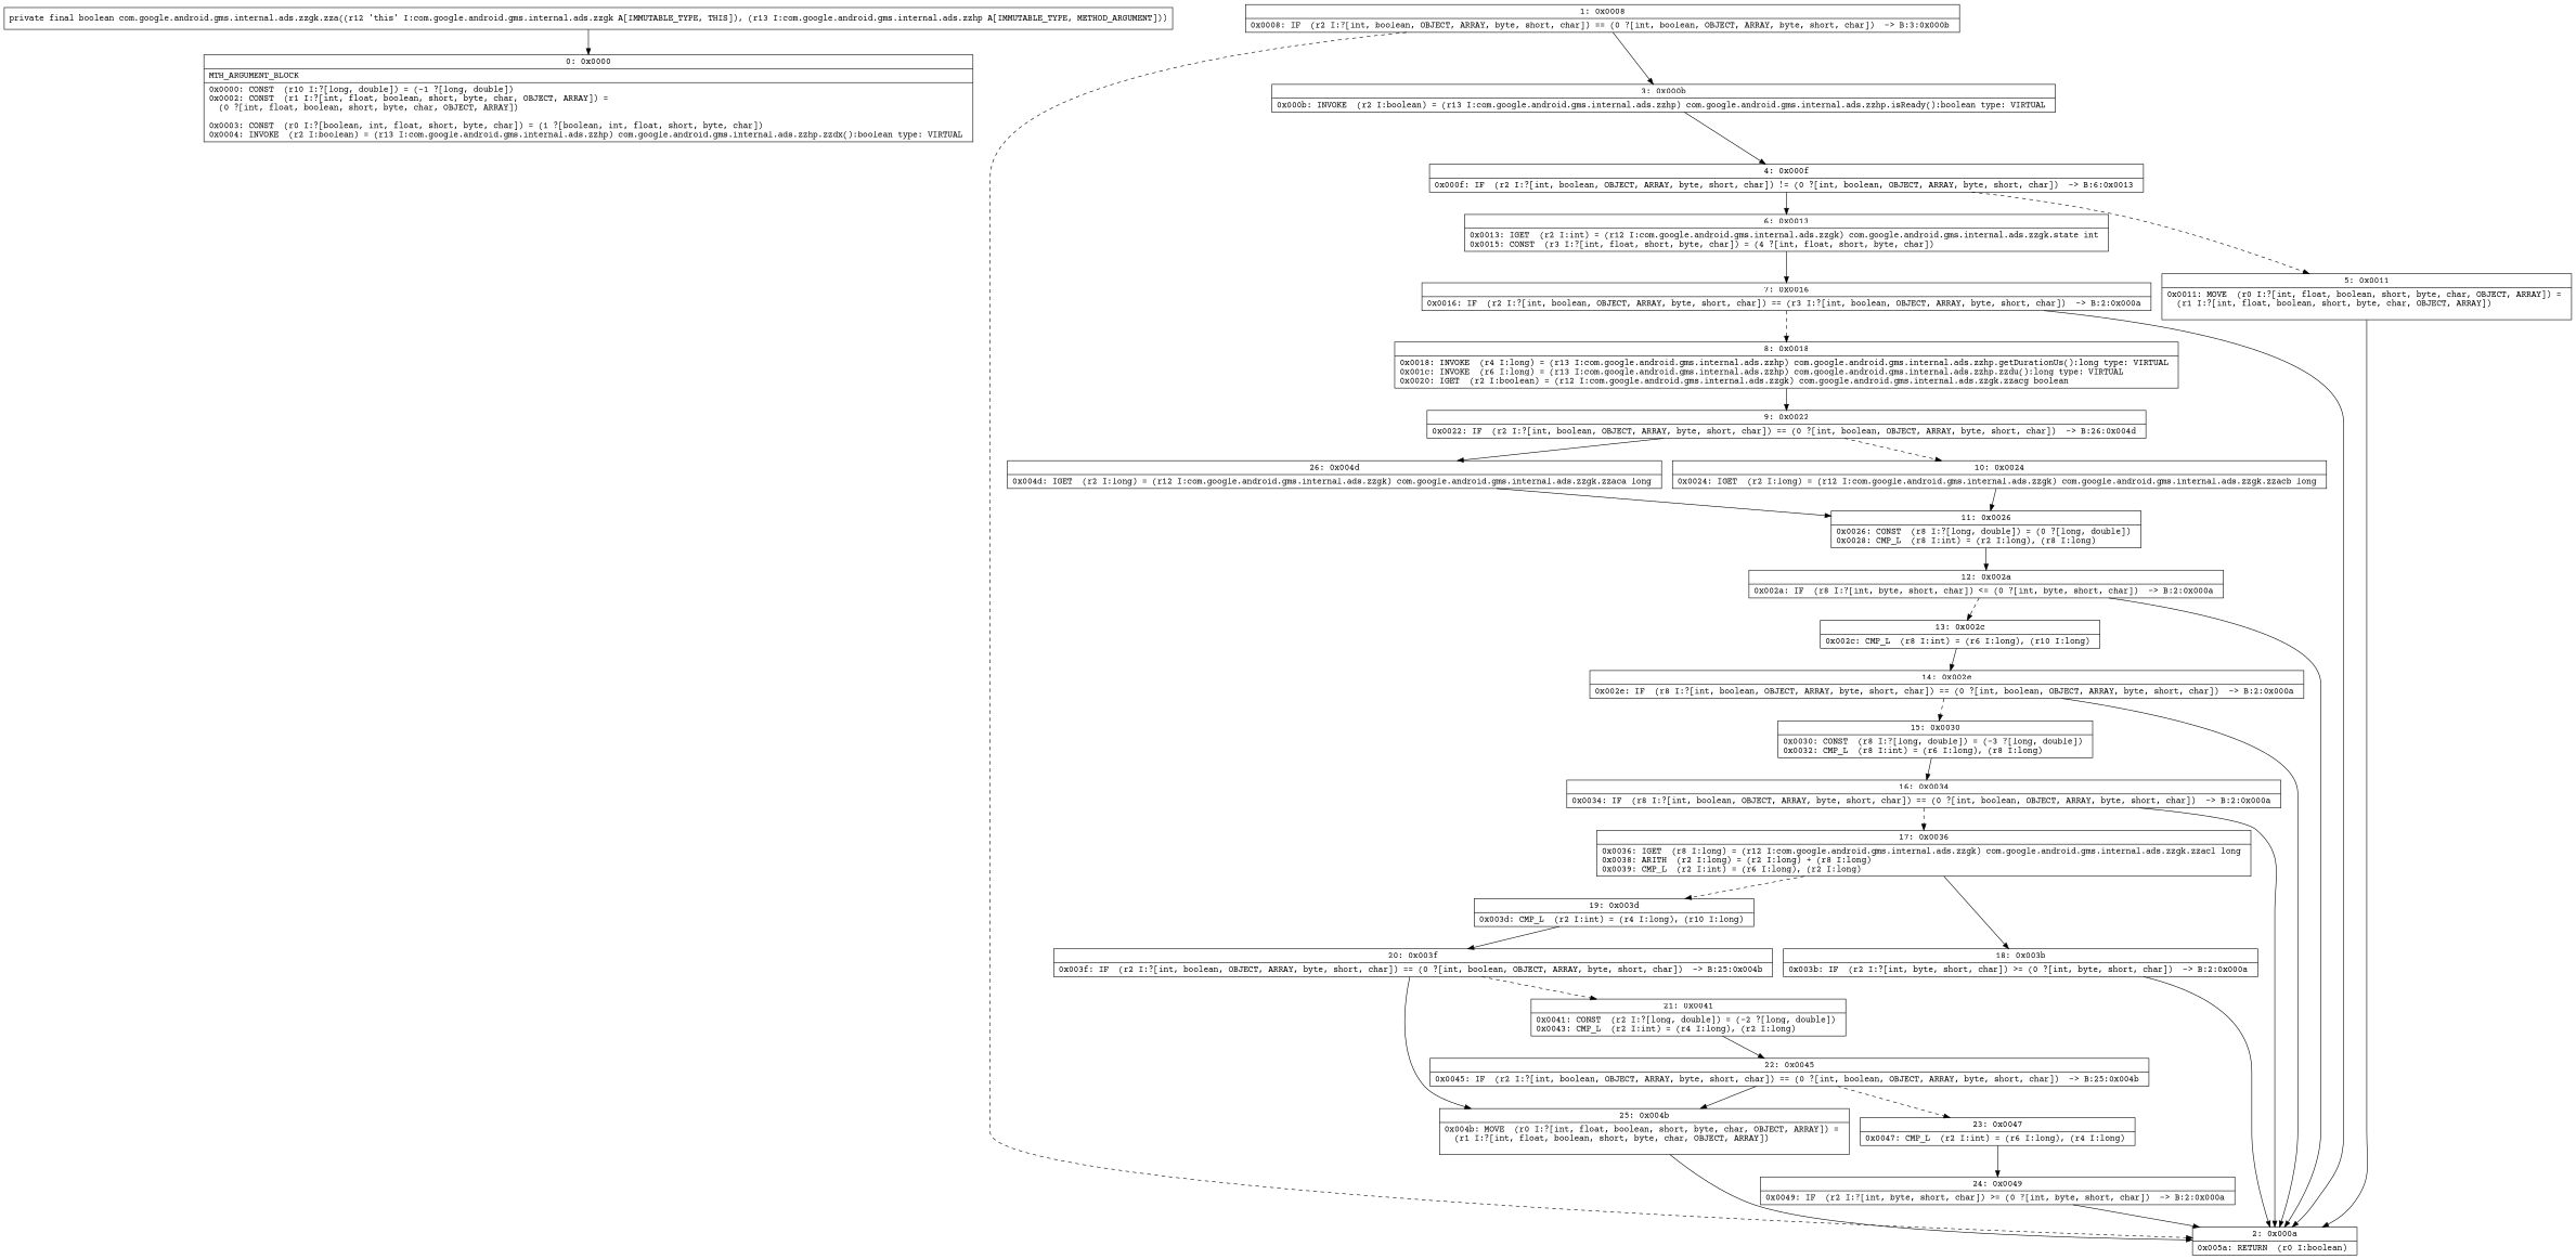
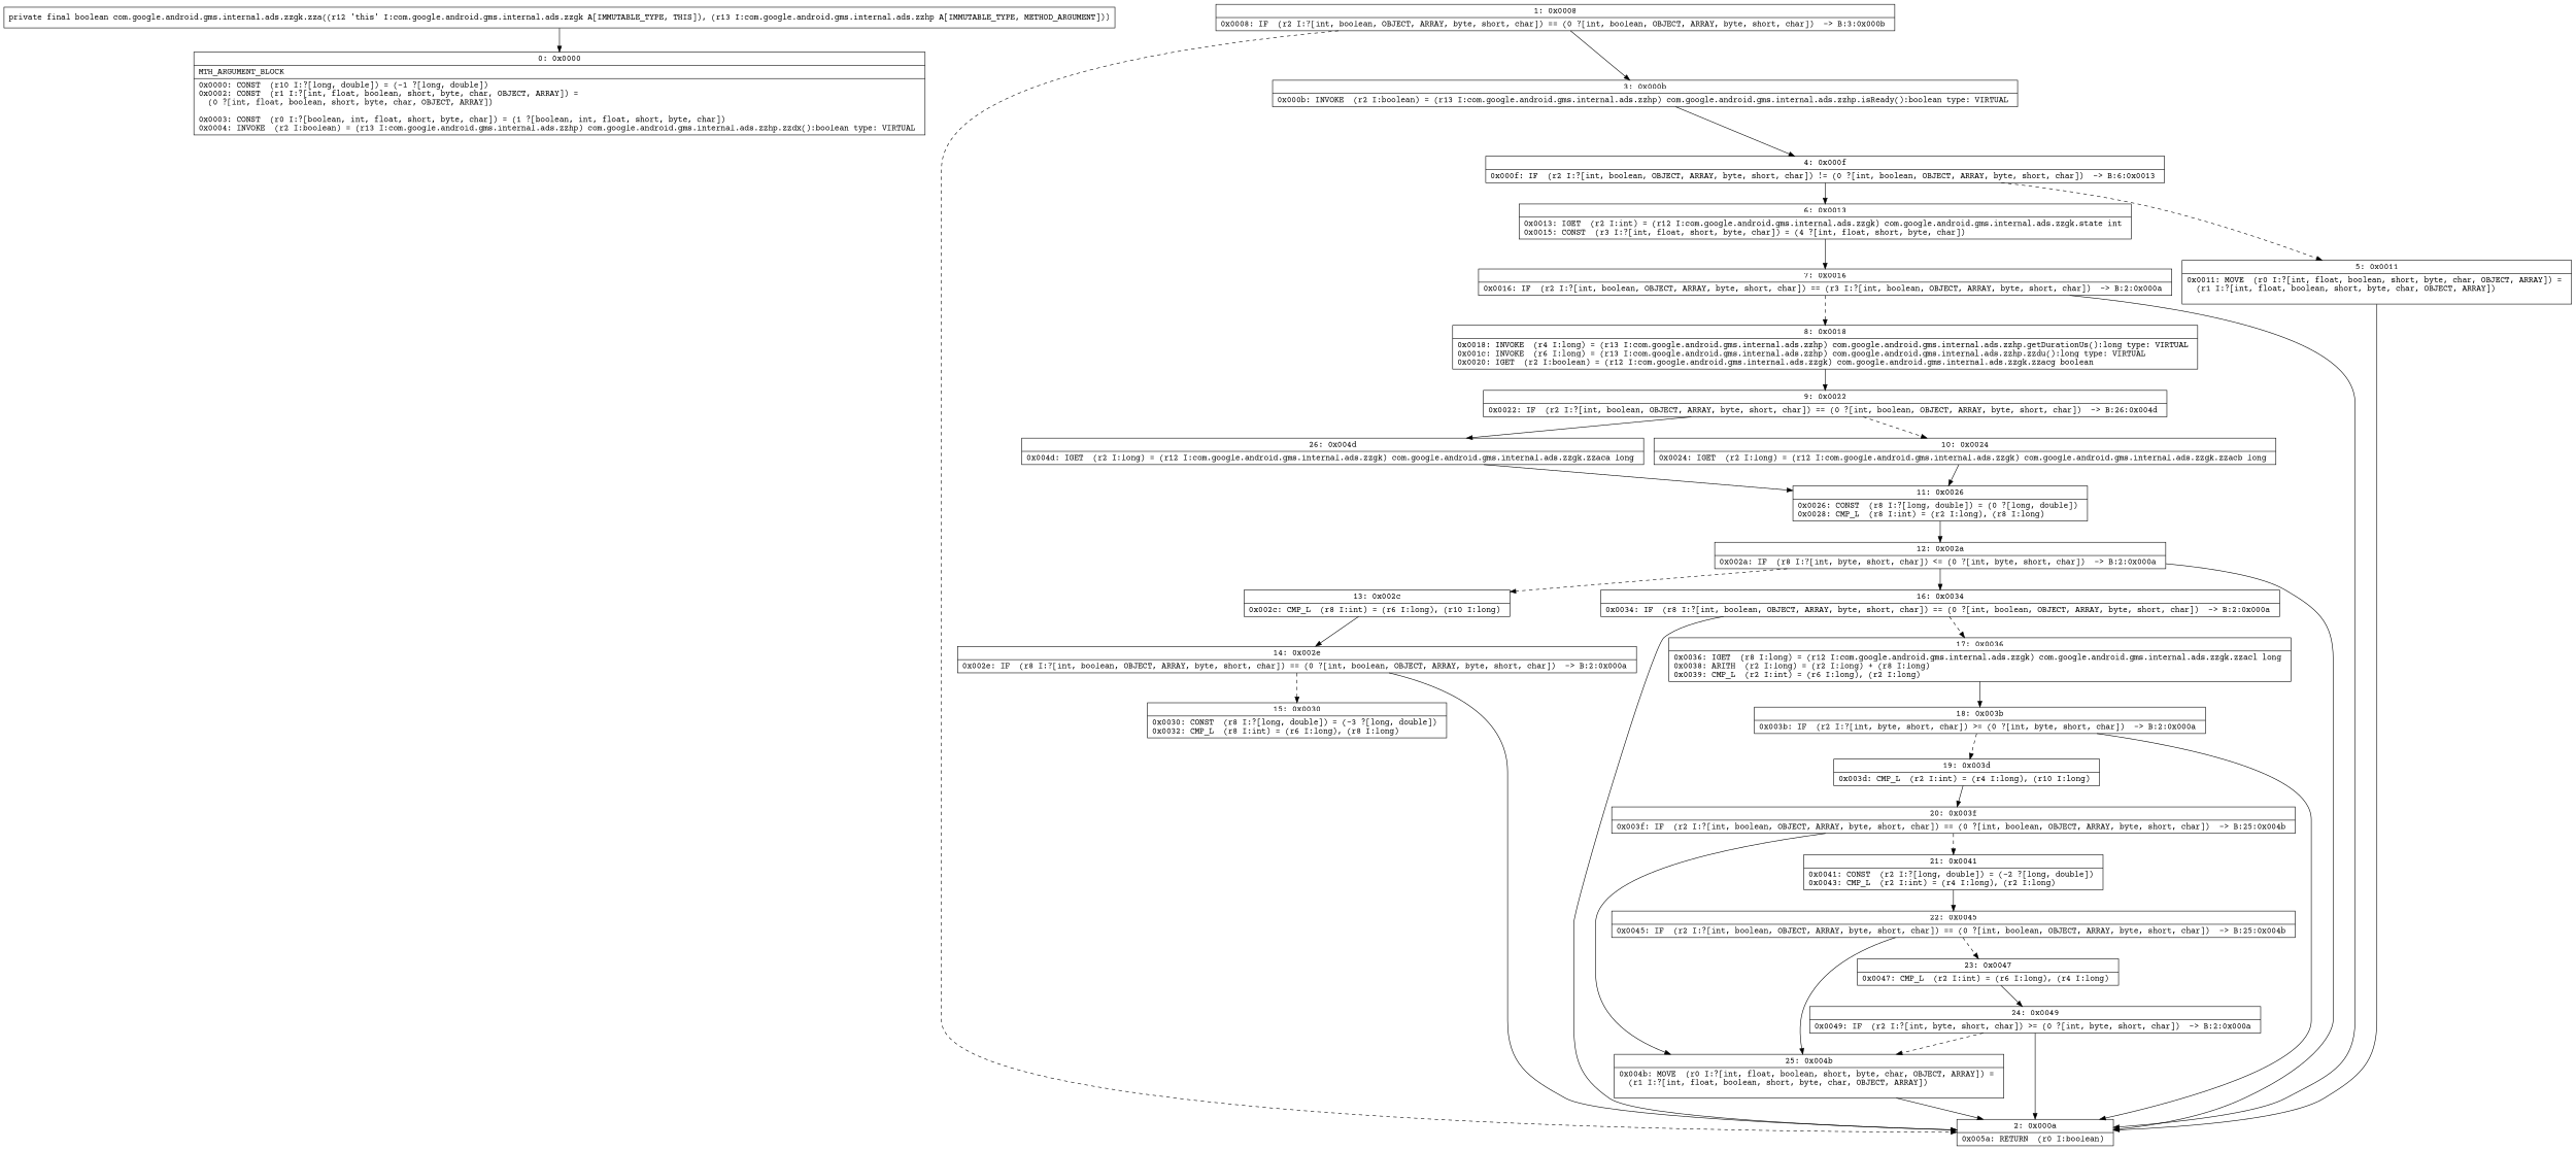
  digraph {
    fontname="Courier Prime"
    node [fontname="Courier Prime" shape=record]
    edge [fontname="Courier Prime"]
    n1 [label="{0\:\ 0x0000|MTH_ARGUMENT_BLOCK\l|0x0000: CONST  (r10 I:?[long, double]) = (\-1 ?[long, double]) \l0x0002: CONST  (r1 I:?[int, float, boolean, short, byte, char, OBJECT, ARRAY]) = \l  (0 ?[int, float, boolean, short, byte, char, OBJECT, ARRAY])\l \l0x0003: CONST  (r0 I:?[boolean, int, float, short, byte, char]) = (1 ?[boolean, int, float, short, byte, char]) \l0x0004: INVOKE  (r2 I:boolean) = (r13 I:com.google.android.gms.internal.ads.zzhp) com.google.android.gms.internal.ads.zzhp.zzdx():boolean type: VIRTUAL \l}"]
    n2 [label="{1\:\ 0x0008|0x0008: IF  (r2 I:?[int, boolean, OBJECT, ARRAY, byte, short, char]) == (0 ?[int, boolean, OBJECT, ARRAY, byte, short, char])  \-\> B:3:0x000b \l}"]
    n3 [label="{2\:\ 0x000a|0x005a: RETURN  (r0 I:boolean) \l}"]
    n4 [label="{3\:\ 0x000b|0x000b: INVOKE  (r2 I:boolean) = (r13 I:com.google.android.gms.internal.ads.zzhp) com.google.android.gms.internal.ads.zzhp.isReady():boolean type: VIRTUAL \l}"]
    n5 [label="{4\:\ 0x000f|0x000f: IF  (r2 I:?[int, boolean, OBJECT, ARRAY, byte, short, char]) != (0 ?[int, boolean, OBJECT, ARRAY, byte, short, char])  \-\> B:6:0x0013 \l}"]
    n6 [label="{5\:\ 0x0011|0x0011: MOVE  (r0 I:?[int, float, boolean, short, byte, char, OBJECT, ARRAY]) = \l  (r1 I:?[int, float, boolean, short, byte, char, OBJECT, ARRAY])\l \l}"]
    n7 [label="{6\:\ 0x0013|0x0013: IGET  (r2 I:int) = (r12 I:com.google.android.gms.internal.ads.zzgk) com.google.android.gms.internal.ads.zzgk.state int \l0x0015: CONST  (r3 I:?[int, float, short, byte, char]) = (4 ?[int, float, short, byte, char]) \l}"]
    n8 [label="{7\:\ 0x0016|0x0016: IF  (r2 I:?[int, boolean, OBJECT, ARRAY, byte, short, char]) == (r3 I:?[int, boolean, OBJECT, ARRAY, byte, short, char])  \-\> B:2:0x000a \l}"]
    n9 [label="{8\:\ 0x0018|0x0018: INVOKE  (r4 I:long) = (r13 I:com.google.android.gms.internal.ads.zzhp) com.google.android.gms.internal.ads.zzhp.getDurationUs():long type: VIRTUAL \l0x001c: INVOKE  (r6 I:long) = (r13 I:com.google.android.gms.internal.ads.zzhp) com.google.android.gms.internal.ads.zzhp.zzdu():long type: VIRTUAL \l0x0020: IGET  (r2 I:boolean) = (r12 I:com.google.android.gms.internal.ads.zzgk) com.google.android.gms.internal.ads.zzgk.zzacg boolean \l}"]
    n10 [label="{9\:\ 0x0022|0x0022: IF  (r2 I:?[int, boolean, OBJECT, ARRAY, byte, short, char]) == (0 ?[int, boolean, OBJECT, ARRAY, byte, short, char])  \-\> B:26:0x004d \l}"]
    n11 [label="{10\:\ 0x0024|0x0024: IGET  (r2 I:long) = (r12 I:com.google.android.gms.internal.ads.zzgk) com.google.android.gms.internal.ads.zzgk.zzacb long \l}"]
    n12 [label="{26\:\ 0x004d|0x004d: IGET  (r2 I:long) = (r12 I:com.google.android.gms.internal.ads.zzgk) com.google.android.gms.internal.ads.zzgk.zzaca long \l}"]
    n13 [label="{11\:\ 0x0026|0x0026: CONST  (r8 I:?[long, double]) = (0 ?[long, double]) \l0x0028: CMP_L  (r8 I:int) = (r2 I:long), (r8 I:long) \l}"]
    n14 [label="{12\:\ 0x002a|0x002a: IF  (r8 I:?[int, byte, short, char]) \<= (0 ?[int, byte, short, char])  \-\> B:2:0x000a \l}"]
    n15 [label="{13\:\ 0x002c|0x002c: CMP_L  (r8 I:int) = (r6 I:long), (r10 I:long) \l}"]
    n16 [label="{14\:\ 0x002e|0x002e: IF  (r8 I:?[int, boolean, OBJECT, ARRAY, byte, short, char]) == (0 ?[int, boolean, OBJECT, ARRAY, byte, short, char])  \-\> B:2:0x000a \l}"]
    n17 [label="{15\:\ 0x0030|0x0030: CONST  (r8 I:?[long, double]) = (\-3 ?[long, double]) \l0x0032: CMP_L  (r8 I:int) = (r6 I:long), (r8 I:long) \l}"]
    n18 [label="{16\:\ 0x0034|0x0034: IF  (r8 I:?[int, boolean, OBJECT, ARRAY, byte, short, char]) == (0 ?[int, boolean, OBJECT, ARRAY, byte, short, char])  \-\> B:2:0x000a \l}"]
    n19 [label="{17\:\ 0x0036|0x0036: IGET  (r8 I:long) = (r12 I:com.google.android.gms.internal.ads.zzgk) com.google.android.gms.internal.ads.zzgk.zzacl long \l0x0038: ARITH  (r2 I:long) = (r2 I:long) + (r8 I:long) \l0x0039: CMP_L  (r2 I:int) = (r6 I:long), (r2 I:long) \l}"]
    n20 [label="{18\:\ 0x003b|0x003b: IF  (r2 I:?[int, byte, short, char]) \>= (0 ?[int, byte, short, char])  \-\> B:2:0x000a \l}"]
    n21 [label="{19\:\ 0x003d|0x003d: CMP_L  (r2 I:int) = (r4 I:long), (r10 I:long) \l}"]
    n22 [label="{20\:\ 0x003f|0x003f: IF  (r2 I:?[int, boolean, OBJECT, ARRAY, byte, short, char]) == (0 ?[int, boolean, OBJECT, ARRAY, byte, short, char])  \-\> B:25:0x004b \l}"]
    n23 [label="{21\:\ 0x0041|0x0041: CONST  (r2 I:?[long, double]) = (\-2 ?[long, double]) \l0x0043: CMP_L  (r2 I:int) = (r4 I:long), (r2 I:long) \l}"]
    n24 [label="{25\:\ 0x004b|0x004b: MOVE  (r0 I:?[int, float, boolean, short, byte, char, OBJECT, ARRAY]) = \l  (r1 I:?[int, float, boolean, short, byte, char, OBJECT, ARRAY])\l \l}"]
    n25 [label="{22\:\ 0x0045|0x0045: IF  (r2 I:?[int, boolean, OBJECT, ARRAY, byte, short, char]) == (0 ?[int, boolean, OBJECT, ARRAY, byte, short, char])  \-\> B:25:0x004b \l}"]
    n26 [label="{23\:\ 0x0047|0x0047: CMP_L  (r2 I:int) = (r6 I:long), (r4 I:long) \l}"]
    n27 [label="{24\:\ 0x0049|0x0049: IF  (r2 I:?[int, byte, short, char]) \>= (0 ?[int, byte, short, char])  \-\> B:2:0x000a \l}"]
    n28 [label="{private final boolean com.google.android.gms.internal.ads.zzgk.zza((r12 'this' I:com.google.android.gms.internal.ads.zzgk A[IMMUTABLE_TYPE, THIS]), (r13 I:com.google.android.gms.internal.ads.zzhp A[IMMUTABLE_TYPE, METHOD_ARGUMENT])) }"]
    n2 -> n3 [style=dashed]
    n2 -> n4
    n4 -> n5
    n5 -> n6 [style=dashed]
    n5 -> n7
    n6 -> n3
    n7 -> n8
    n8 -> n3
    n8 -> n9 [style=dashed]
    n9 -> n10
    n10 -> n11 [style=dashed]
    n10 -> n12
    n11 -> n13
    n12 -> n13
    n13 -> n14
    n14 -> n3
    n14 -> n15 [style=dashed]
    n15 -> n16
    n16 -> n3
    n16 -> n17 [style=dashed]
-   n17 -> n18
+   n14 -> n18
    n18 -> n3
    n18 -> n19 [style=dashed]
    n19 -> n20
    n20 -> n3
-   n19 -> n21 [style=dashed]
+   n20 -> n21 [style=dashed]
    n21 -> n22
    n22 -> n23 [style=dashed]
    n22 -> n24
    n23 -> n25
    n24 -> n3
    n25 -> n24
    n25 -> n26 [style=dashed]
    n26 -> n27
    n27 -> n3
+   n27 -> n24 [style=dashed]
    n28 -> n1
  }
